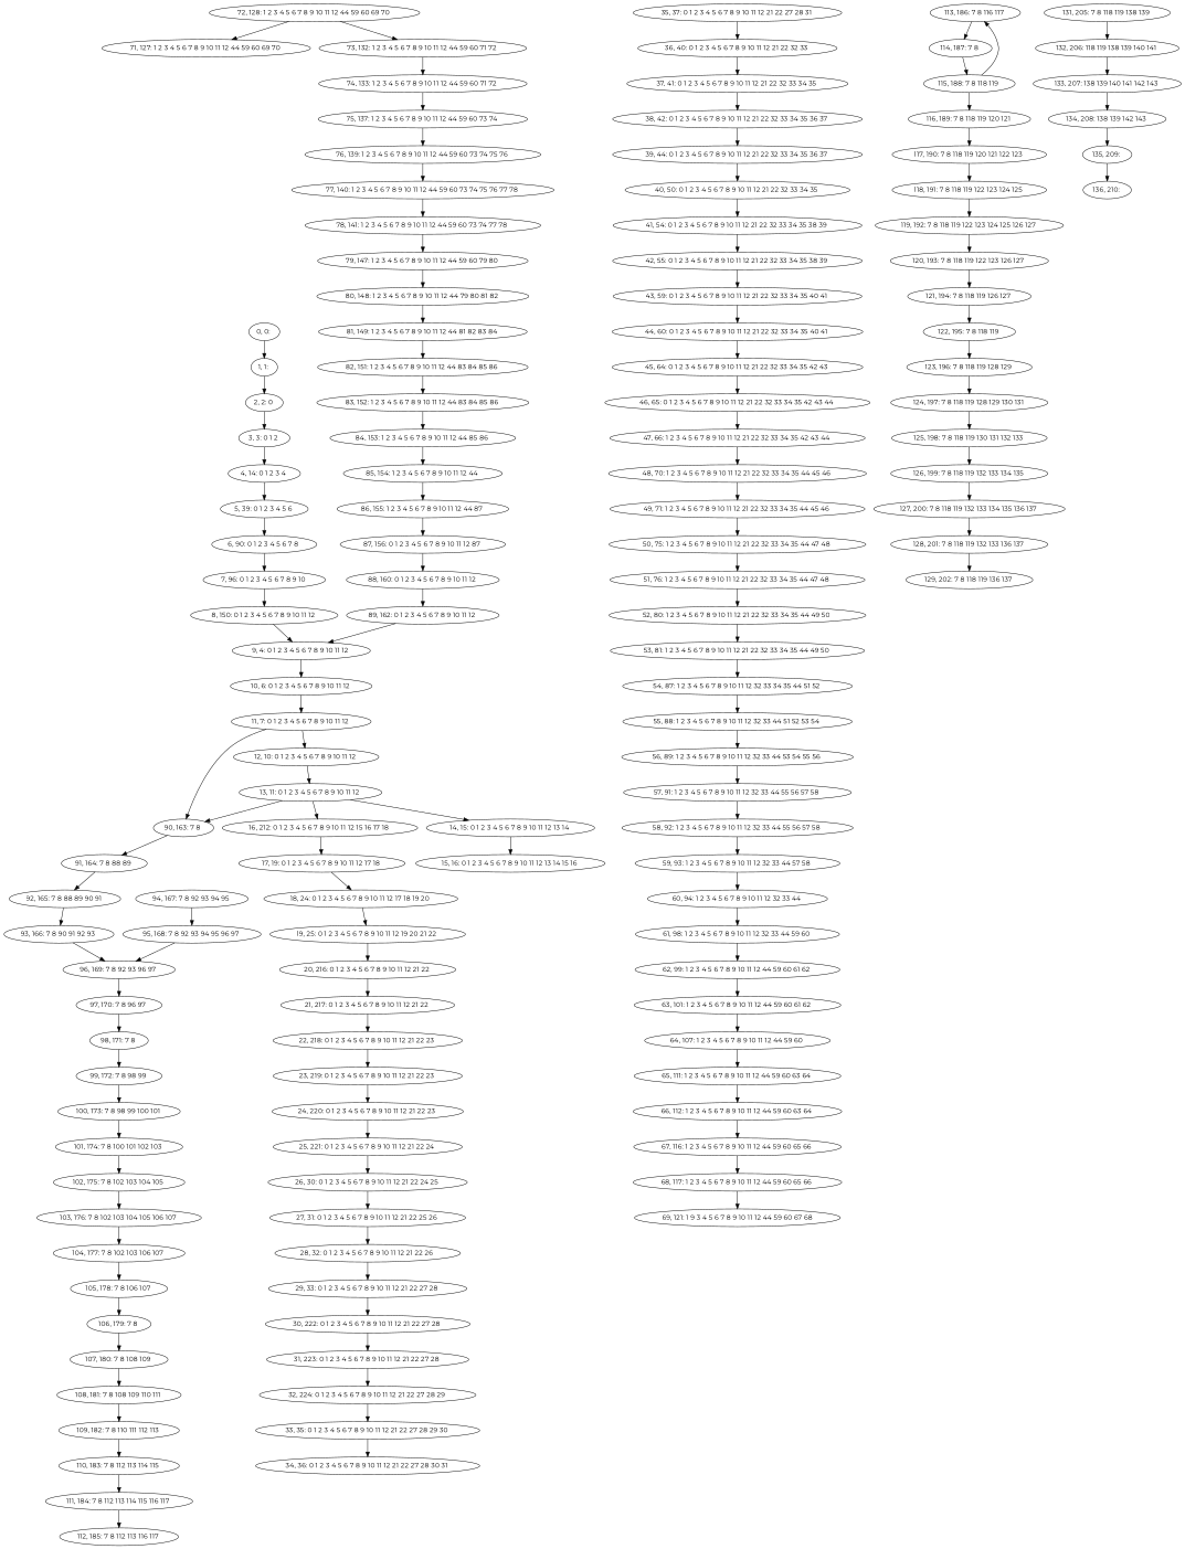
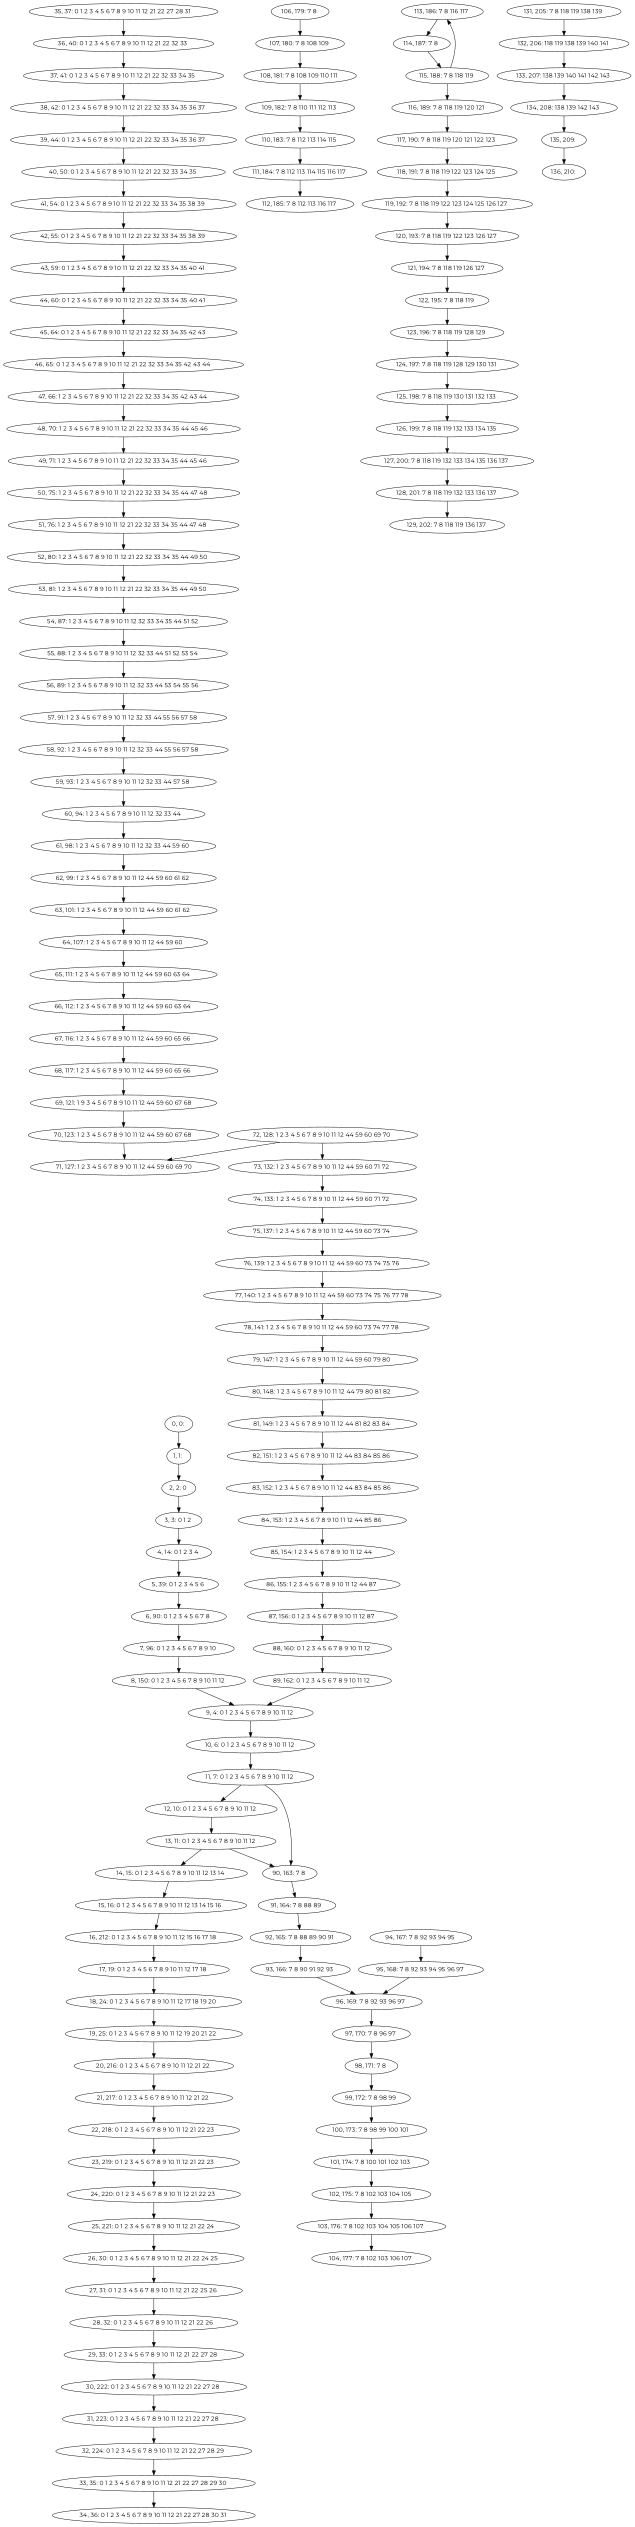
  digraph {
    fontname=Montserrat
    node [fontname=Montserrat]
    edge [fontname=Montserrat]
    n1 [label="0, 0: "]
    n2 [label="1, 1: "]
    n3 [label="2, 2: 0 "]
    n4 [label="3, 3: 0 1 2 "]
    n5 [label="4, 14: 0 1 2 3 4 "]
    n6 [label="5, 39: 0 1 2 3 4 5 6 "]
    n7 [label="6, 90: 0 1 2 3 4 5 6 7 8 "]
    n8 [label="7, 96: 0 1 2 3 4 5 6 7 8 9 10 "]
    n9 [label="8, 150: 0 1 2 3 4 5 6 7 8 9 10 11 12 "]
    n10 [label="9, 4: 0 1 2 3 4 5 6 7 8 9 10 11 12 "]
    n11 [label="10, 6: 0 1 2 3 4 5 6 7 8 9 10 11 12 "]
    n12 [label="11, 7: 0 1 2 3 4 5 6 7 8 9 10 11 12 "]
    n13 [label="12, 10: 0 1 2 3 4 5 6 7 8 9 10 11 12 "]
    n14 [label="90, 163: 7 8 "]
    n15 [label="13, 11: 0 1 2 3 4 5 6 7 8 9 10 11 12 "]
    n16 [label="91, 164: 7 8 88 89 "]
    n17 [label="14, 15: 0 1 2 3 4 5 6 7 8 9 10 11 12 13 14 "]
    n18 [label="15, 16: 0 1 2 3 4 5 6 7 8 9 10 11 12 13 14 15 16 "]
    n19 [label="16, 212: 0 1 2 3 4 5 6 7 8 9 10 11 12 15 16 17 18 "]
    n20 [label="17, 19: 0 1 2 3 4 5 6 7 8 9 10 11 12 17 18 "]
    n21 [label="18, 24: 0 1 2 3 4 5 6 7 8 9 10 11 12 17 18 19 20 "]
    n22 [label="19, 25: 0 1 2 3 4 5 6 7 8 9 10 11 12 19 20 21 22 "]
    n23 [label="20, 216: 0 1 2 3 4 5 6 7 8 9 10 11 12 21 22 "]
    n24 [label="21, 217: 0 1 2 3 4 5 6 7 8 9 10 11 12 21 22 "]
    n25 [label="22, 218: 0 1 2 3 4 5 6 7 8 9 10 11 12 21 22 23 "]
    n26 [label="23, 219: 0 1 2 3 4 5 6 7 8 9 10 11 12 21 22 23 "]
    n27 [label="24, 220: 0 1 2 3 4 5 6 7 8 9 10 11 12 21 22 23 "]
    n28 [label="25, 221: 0 1 2 3 4 5 6 7 8 9 10 11 12 21 22 24 "]
    n29 [label="26, 30: 0 1 2 3 4 5 6 7 8 9 10 11 12 21 22 24 25 "]
    n30 [label="27, 31: 0 1 2 3 4 5 6 7 8 9 10 11 12 21 22 25 26 "]
    n31 [label="28, 32: 0 1 2 3 4 5 6 7 8 9 10 11 12 21 22 26 "]
    n32 [label="29, 33: 0 1 2 3 4 5 6 7 8 9 10 11 12 21 22 27 28 "]
    n33 [label="30, 222: 0 1 2 3 4 5 6 7 8 9 10 11 12 21 22 27 28 "]
    n34 [label="31, 223: 0 1 2 3 4 5 6 7 8 9 10 11 12 21 22 27 28 "]
    n35 [label="32, 224: 0 1 2 3 4 5 6 7 8 9 10 11 12 21 22 27 28 29 "]
    n36 [label="33, 35: 0 1 2 3 4 5 6 7 8 9 10 11 12 21 22 27 28 29 30 "]
    n37 [label="34, 36: 0 1 2 3 4 5 6 7 8 9 10 11 12 21 22 27 28 30 31 "]
    n38 [label="35, 37: 0 1 2 3 4 5 6 7 8 9 10 11 12 21 22 27 28 31 "]
    n39 [label="36, 40: 0 1 2 3 4 5 6 7 8 9 10 11 12 21 22 32 33 "]
    n40 [label="37, 41: 0 1 2 3 4 5 6 7 8 9 10 11 12 21 22 32 33 34 35 "]
    n41 [label="38, 42: 0 1 2 3 4 5 6 7 8 9 10 11 12 21 22 32 33 34 35 36 37 "]
    n42 [label="39, 44: 0 1 2 3 4 5 6 7 8 9 10 11 12 21 22 32 33 34 35 36 37 "]
    n43 [label="40, 50: 0 1 2 3 4 5 6 7 8 9 10 11 12 21 22 32 33 34 35 "]
    n44 [label="41, 54: 0 1 2 3 4 5 6 7 8 9 10 11 12 21 22 32 33 34 35 38 39 "]
    n45 [label="42, 55: 0 1 2 3 4 5 6 7 8 9 10 11 12 21 22 32 33 34 35 38 39 "]
    n46 [label="43, 59: 0 1 2 3 4 5 6 7 8 9 10 11 12 21 22 32 33 34 35 40 41 "]
    n47 [label="44, 60: 0 1 2 3 4 5 6 7 8 9 10 11 12 21 22 32 33 34 35 40 41 "]
    n48 [label="45, 64: 0 1 2 3 4 5 6 7 8 9 10 11 12 21 22 32 33 34 35 42 43 "]
    n49 [label="46, 65: 0 1 2 3 4 5 6 7 8 9 10 11 12 21 22 32 33 34 35 42 43 44 "]
    n50 [label="47, 66: 1 2 3 4 5 6 7 8 9 10 11 12 21 22 32 33 34 35 42 43 44 "]
    n51 [label="48, 70: 1 2 3 4 5 6 7 8 9 10 11 12 21 22 32 33 34 35 44 45 46 "]
    n52 [label="49, 71: 1 2 3 4 5 6 7 8 9 10 11 12 21 22 32 33 34 35 44 45 46 "]
    n53 [label="50, 75: 1 2 3 4 5 6 7 8 9 10 11 12 21 22 32 33 34 35 44 47 48 "]
    n54 [label="51, 76: 1 2 3 4 5 6 7 8 9 10 11 12 21 22 32 33 34 35 44 47 48 "]
    n55 [label="52, 80: 1 2 3 4 5 6 7 8 9 10 11 12 21 22 32 33 34 35 44 49 50 "]
    n56 [label="53, 81: 1 2 3 4 5 6 7 8 9 10 11 12 21 22 32 33 34 35 44 49 50 "]
    n57 [label="54, 87: 1 2 3 4 5 6 7 8 9 10 11 12 32 33 34 35 44 51 52 "]
    n58 [label="55, 88: 1 2 3 4 5 6 7 8 9 10 11 12 32 33 44 51 52 53 54 "]
    n59 [label="56, 89: 1 2 3 4 5 6 7 8 9 10 11 12 32 33 44 53 54 55 56 "]
    n60 [label="57, 91: 1 2 3 4 5 6 7 8 9 10 11 12 32 33 44 55 56 57 58 "]
    n61 [label="58, 92: 1 2 3 4 5 6 7 8 9 10 11 12 32 33 44 55 56 57 58 "]
    n62 [label="59, 93: 1 2 3 4 5 6 7 8 9 10 11 12 32 33 44 57 58 "]
    n63 [label="60, 94: 1 2 3 4 5 6 7 8 9 10 11 12 32 33 44 "]
    n64 [label="61, 98: 1 2 3 4 5 6 7 8 9 10 11 12 32 33 44 59 60 "]
    n65 [label="62, 99: 1 2 3 4 5 6 7 8 9 10 11 12 44 59 60 61 62 "]
    n66 [label="63, 101: 1 2 3 4 5 6 7 8 9 10 11 12 44 59 60 61 62 "]
    n67 [label="64, 107: 1 2 3 4 5 6 7 8 9 10 11 12 44 59 60 "]
    n68 [label="65, 111: 1 2 3 4 5 6 7 8 9 10 11 12 44 59 60 63 64 "]
    n69 [label="66, 112: 1 2 3 4 5 6 7 8 9 10 11 12 44 59 60 63 64 "]
    n70 [label="67, 116: 1 2 3 4 5 6 7 8 9 10 11 12 44 59 60 65 66 "]
    n71 [label="68, 117: 1 2 3 4 5 6 7 8 9 10 11 12 44 59 60 65 66 "]
    n72 [label="69, 121: 1 9 3 4 5 6 7 8 9 10 11 12 44 59 60 67 68"]
+   n73 [label="70, 123: 1 2 3 4 5 6 7 8 9 10 11 12 44 59 60 67 68 "]
    n74 [label="71, 127: 1 2 3 4 5 6 7 8 9 10 11 12 44 59 60 69 70 "]
    n75 [label="72, 128: 1 2 3 4 5 6 7 8 9 10 11 12 44 59 60 69 70 "]
    n76 [label="73, 132: 1 2 3 4 5 6 7 8 9 10 11 12 44 59 60 71 72 "]
    n77 [label="74, 133: 1 2 3 4 5 6 7 8 9 10 11 12 44 59 60 71 72 "]
    n78 [label="75, 137: 1 2 3 4 5 6 7 8 9 10 11 12 44 59 60 73 74 "]
    n79 [label="76, 139: 1 2 3 4 5 6 7 8 9 10 11 12 44 59 60 73 74 75 76 "]
    n80 [label="77, 140: 1 2 3 4 5 6 7 8 9 10 11 12 44 59 60 73 74 75 76 77 78 "]
    n81 [label="78, 141: 1 2 3 4 5 6 7 8 9 10 11 12 44 59 60 73 74 77 78 "]
    n82 [label="79, 147: 1 2 3 4 5 6 7 8 9 10 11 12 44 59 60 79 80 "]
    n83 [label="80, 148: 1 2 3 4 5 6 7 8 9 10 11 12 44 79 80 81 82 "]
    n84 [label="81, 149: 1 2 3 4 5 6 7 8 9 10 11 12 44 81 82 83 84 "]
    n85 [label="82, 151: 1 2 3 4 5 6 7 8 9 10 11 12 44 83 84 85 86 "]
    n86 [label="83, 152: 1 2 3 4 5 6 7 8 9 10 11 12 44 83 84 85 86 "]
    n87 [label="84, 153: 1 2 3 4 5 6 7 8 9 10 11 12 44 85 86 "]
    n88 [label="85, 154: 1 2 3 4 5 6 7 8 9 10 11 12 44 "]
    n89 [label="86, 155: 1 2 3 4 5 6 7 8 9 10 11 12 44 87 "]
    n90 [label="87, 156: 0 1 2 3 4 5 6 7 8 9 10 11 12 87 "]
    n91 [label="88, 160: 0 1 2 3 4 5 6 7 8 9 10 11 12 "]
    n92 [label="89, 162: 0 1 2 3 4 5 6 7 8 9 10 11 12 "]
    n93 [label="92, 165: 7 8 88 89 90 91 "]
    n94 [label="93, 166: 7 8 90 91 92 93 "]
    n95 [label="96, 169: 7 8 92 93 96 97 "]
    n96 [label="94, 167: 7 8 92 93 94 95 "]
    n97 [label="95, 168: 7 8 92 93 94 95 96 97 "]
    n98 [label="97, 170: 7 8 96 97 "]
    n99 [label="98, 171: 7 8 "]
    n100 [label="99, 172: 7 8 98 99 "]
    n101 [label="100, 173: 7 8 98 99 100 101 "]
    n102 [label="101, 174: 7 8 100 101 102 103 "]
    n103 [label="102, 175: 7 8 102 103 104 105 "]
    n104 [label="103, 176: 7 8 102 103 104 105 106 107 "]
    n105 [label="104, 177: 7 8 102 103 106 107 "]
-   n106 [label="105, 178: 7 8 106 107 "]
    n107 [label="106, 179: 7 8 "]
    n108 [label="107, 180: 7 8 108 109 "]
    n109 [label="108, 181: 7 8 108 109 110 111 "]
    n110 [label="109, 182: 7 8 110 111 112 113 "]
    n111 [label="110, 183: 7 8 112 113 114 115 "]
    n112 [label="111, 184: 7 8 112 113 114 115 116 117 "]
    n113 [label="112, 185: 7 8 112 113 116 117 "]
    n114 [label="113, 186: 7 8 116 117 "]
    n115 [label="114, 187: 7 8 "]
    n116 [label="115, 188: 7 8 118 119 "]
    n117 [label="116, 189: 7 8 118 119 120 121 "]
    n118 [label="117, 190: 7 8 118 119 120 121 122 123 "]
    n119 [label="118, 191: 7 8 118 119 122 123 124 125 "]
    n120 [label="119, 192: 7 8 118 119 122 123 124 125 126 127 "]
    n121 [label="120, 193: 7 8 118 119 122 123 126 127 "]
    n122 [label="121, 194: 7 8 118 119 126 127 "]
    n123 [label="122, 195: 7 8 118 119 "]
    n124 [label="123, 196: 7 8 118 119 128 129 "]
    n125 [label="124, 197: 7 8 118 119 128 129 130 131 "]
    n126 [label="125, 198: 7 8 118 119 130 131 132 133 "]
    n127 [label="126, 199: 7 8 118 119 132 133 134 135 "]
    n128 [label="127, 200: 7 8 118 119 132 133 134 135 136 137 "]
    n129 [label="128, 201: 7 8 118 119 132 133 136 137 "]
    n130 [label="129, 202: 7 8 118 119 136 137 "]
    n131 [label="131, 205: 7 8 118 119 138 139 "]
    n132 [label="132, 206: 118 119 138 139 140 141 "]
    n133 [label="133, 207: 138 139 140 141 142 143 "]
    n134 [label="134, 208: 138 139 142 143 "]
    n135 [label="135, 209: "]
    n136 [label="136, 210: "]
    n1 -> n2
    n2 -> n3
    n3 -> n4
    n4 -> n5
    n5 -> n6
    n6 -> n7
    n7 -> n8
    n8 -> n9
    n9 -> n10
    n10 -> n11
    n11 -> n12
    n12 -> n13
    n12 -> n14
    n13 -> n15
    n14 -> n16
    n15 -> n14
    n15 -> n17
    n16 -> n93
    n17 -> n18
-   n15 -> n19
+   n18 -> n19
    n19 -> n20
    n20 -> n21
    n21 -> n22
    n22 -> n23
    n23 -> n24
    n24 -> n25
    n25 -> n26
    n26 -> n27
    n27 -> n28
    n28 -> n29
    n29 -> n30
    n30 -> n31
    n31 -> n32
    n32 -> n33
    n33 -> n34
    n34 -> n35
    n35 -> n36
    n36 -> n37
    n38 -> n39
    n39 -> n40
    n40 -> n41
    n41 -> n42
    n42 -> n43
    n43 -> n44
    n44 -> n45
    n45 -> n46
    n46 -> n47
    n47 -> n48
    n48 -> n49
    n49 -> n50
    n50 -> n51
    n51 -> n52
    n52 -> n53
    n53 -> n54
    n54 -> n55
    n55 -> n56
    n56 -> n57
    n57 -> n58
    n58 -> n59
    n59 -> n60
    n60 -> n61
    n61 -> n62
    n62 -> n63
    n63 -> n64
    n64 -> n65
    n65 -> n66
    n66 -> n67
    n67 -> n68
    n68 -> n69
    n69 -> n70
    n70 -> n71
    n71 -> n72
+   n72 -> n73
+   n73 -> n74
    n75 -> n74
    n75 -> n76
    n76 -> n77
    n77 -> n78
    n78 -> n79
    n79 -> n80
    n80 -> n81
    n81 -> n82
    n82 -> n83
    n83 -> n84
    n84 -> n85
    n85 -> n86
    n86 -> n87
    n87 -> n88
    n88 -> n89
    n89 -> n90
    n90 -> n91
    n91 -> n92
    n92 -> n10
    n93 -> n94
    n94 -> n95
    n95 -> n98
    n96 -> n97
    n97 -> n95
    n98 -> n99
    n99 -> n100
    n100 -> n101
    n101 -> n102
    n102 -> n103
    n103 -> n104
    n104 -> n105
-   n105 -> n106
-   n106 -> n107
    n107 -> n108
    n108 -> n109
    n109 -> n110
    n110 -> n111
    n111 -> n112
    n112 -> n113
    n114 -> n115
    n115 -> n116
    n116 -> n114
    n116 -> n117
    n117 -> n118
    n118 -> n119
    n119 -> n120
    n120 -> n121
    n121 -> n122
    n122 -> n123
    n123 -> n124
    n124 -> n125
    n125 -> n126
    n126 -> n127
    n127 -> n128
    n128 -> n129
    n129 -> n130
    n131 -> n132
    n132 -> n133
    n133 -> n134
    n134 -> n135
    n135 -> n136
  }
